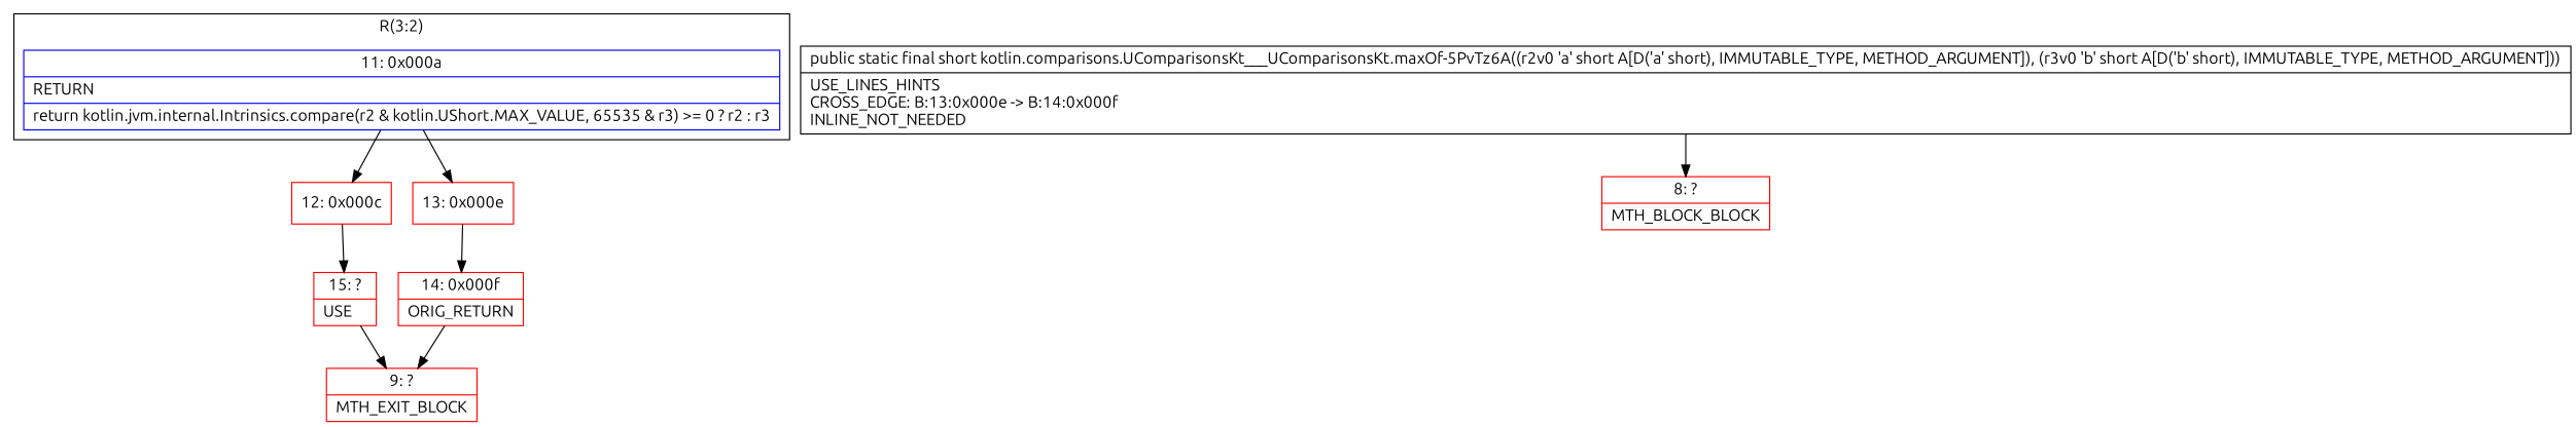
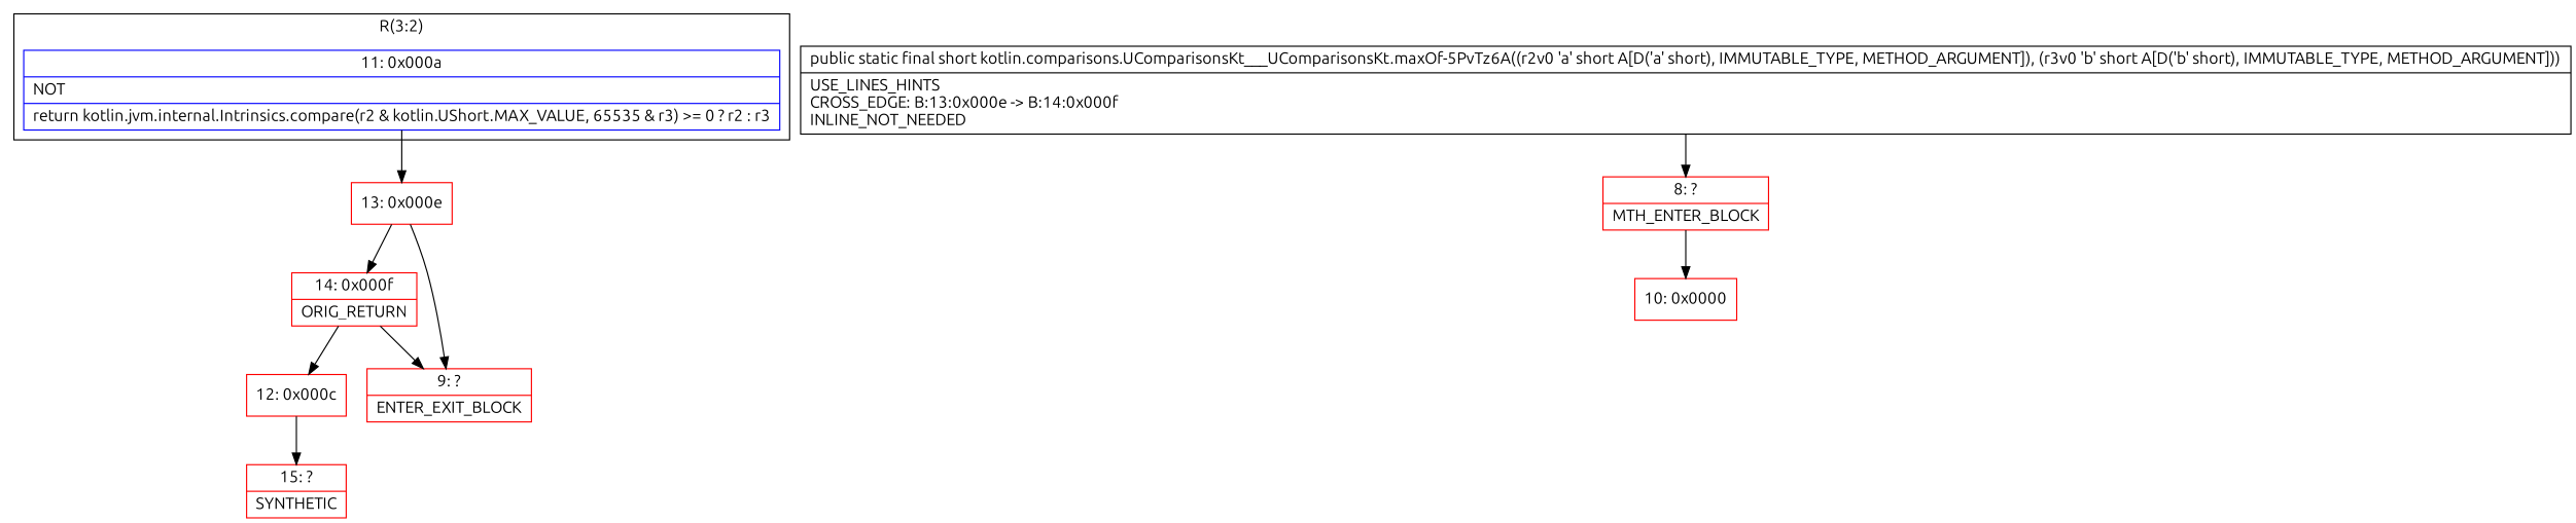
  digraph {
    fontname=Ubuntu
    node [color=red fontname=Ubuntu shape=record]
    edge [fontname=Ubuntu]
-   n1 [color=blue label="{11\:\ 0x000a|RETURN\l|return kotlin.jvm.internal.Intrinsics.compare(r2 & kotlin.UShort.MAX_VALUE, 65535 & r3) \>= 0 ? r2 : r3\l}"]
+   n1 [color=blue label="{11\:\ 0x000a|NOT\l|return kotlin.jvm.internal.Intrinsics.compare(r2 & kotlin.UShort.MAX_VALUE, 65535 & r3) \>= 0 ? r2 : r3\l}"]
    n2 [label="{12\:\ 0x000c}"]
    n3 [label="{13\:\ 0x000e}"]
-   n4 [label="{15\:\ ?|USE\l}"]
+   n4 [label="{15\:\ ?|SYNTHETIC\l}"]
    n5 [label="{14\:\ 0x000f|ORIG_RETURN\l}"]
-   n6 [label="{8\:\ ?|MTH_BLOCK_BLOCK\l}"]
-   n8 [label="{9\:\ ?|MTH_EXIT_BLOCK\l}"]
+   n6 [label="{8\:\ ?|MTH_ENTER_BLOCK\l}"]
+   n7 [label="{10\:\ 0x0000}"]
+   n8 [label="{9\:\ ?|ENTER_EXIT_BLOCK\l}"]
    n9 [label="{public static final short kotlin.comparisons.UComparisonsKt___UComparisonsKt.maxOf\-5PvTz6A((r2v0 'a' short A[D('a' short), IMMUTABLE_TYPE, METHOD_ARGUMENT]), (r3v0 'b' short A[D('b' short), IMMUTABLE_TYPE, METHOD_ARGUMENT]))  | USE_LINES_HINTS\lCROSS_EDGE: B:13:0x000e \-\> B:14:0x000f\lINLINE_NOT_NEEDED\l}" color=""]
    subgraph cluster_1 {
      label="R(3:2)"
      n1
    }
-   n1 -> n2
+   n5 -> n2
    n1 -> n3
    n2 -> n4
    n3 -> n5
-   n4 -> n8
+   n3 -> n8
    n5 -> n8
+   n6 -> n7
    n9 -> n6
  }
